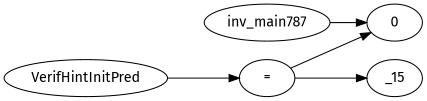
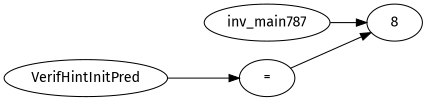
  digraph {
    fontname="Fira Sans"
    rankdir=LR
    node [fontname="Fira Sans"]
    edge [fontname="Fira Sans"]
    n1 [label=inv_main787]
-   n2 [label=0]
+   n2 [label=8]
    n3 [label=VerifHintInitPred]
    n4 [label="="]
-   n5 [label=_15]
    n1 -> n2
    n3 -> n4
    n4 -> n2
-   n4 -> n5
  }
